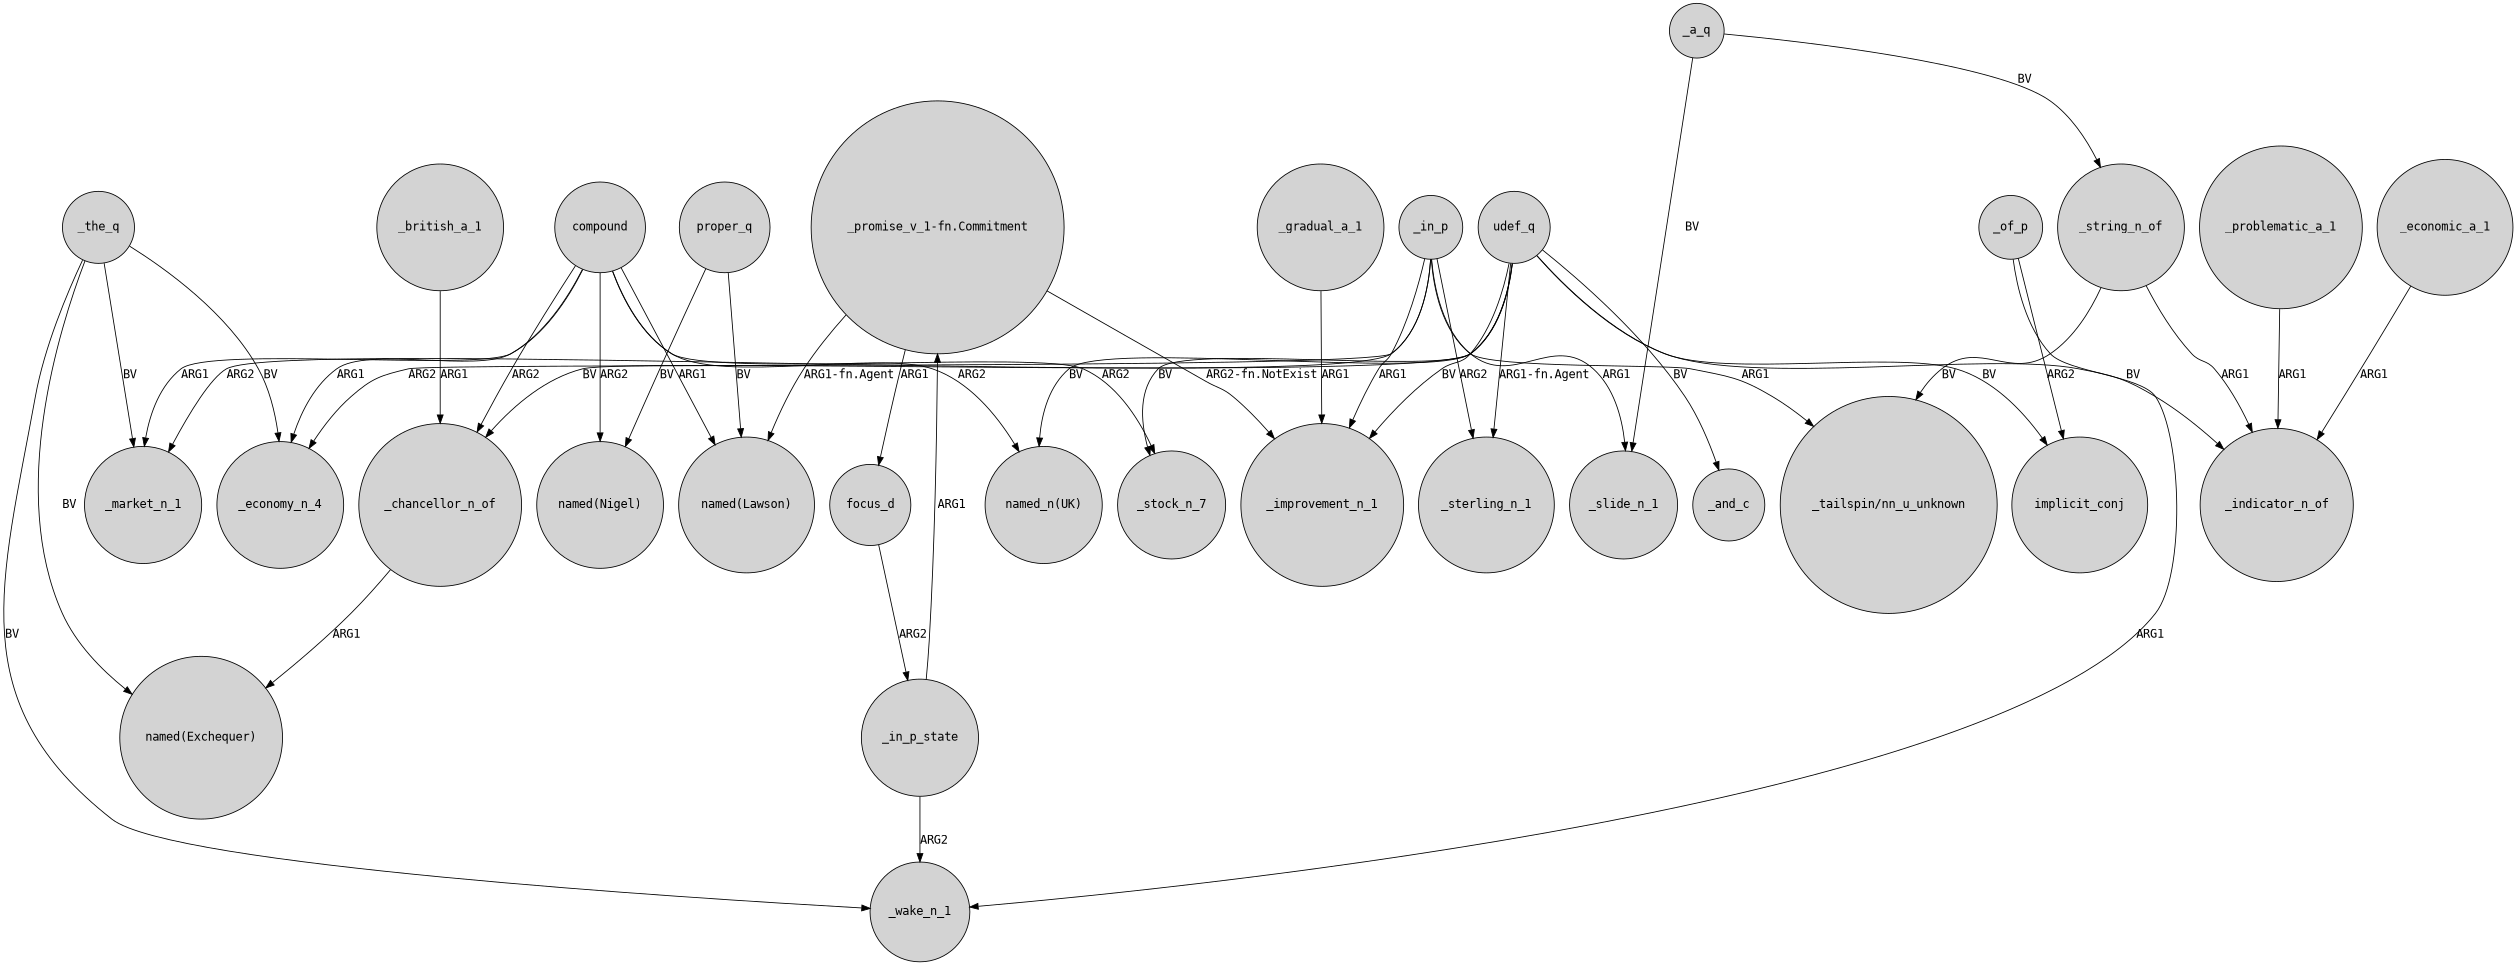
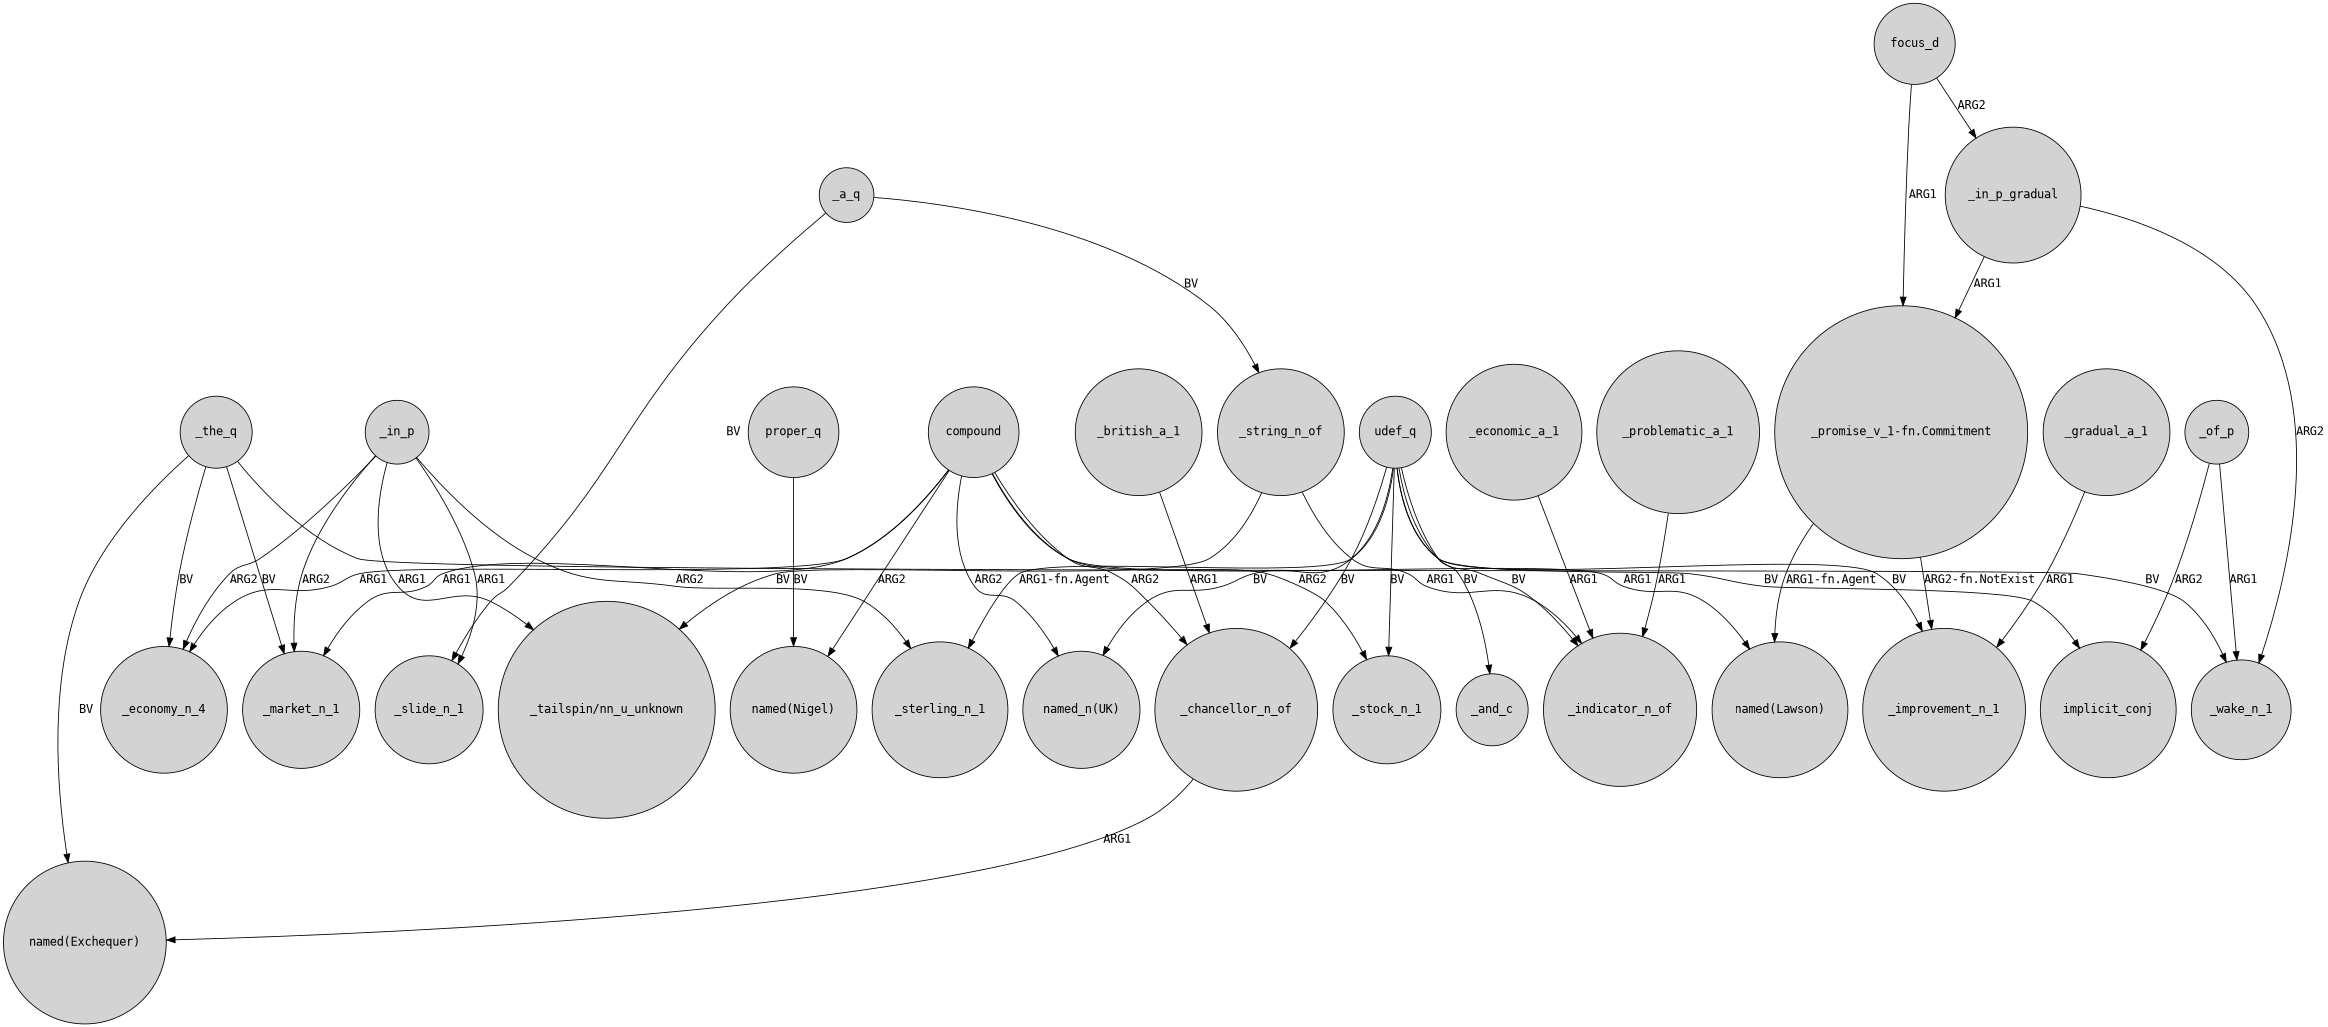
  digraph {
    fontname="DejaVu Sans Mono"
    node [fontname="DejaVu Sans Mono" shape=circle style=filled]
    edge [fontname="DejaVu Sans Mono"]
    udef_q
    "named_n(UK)"
    _indicator_n_of
    _improvement_n_1
    implicit_conj
    _chancellor_n_of
-   _stock_n_1 [label=_stock_n_7]
+   _stock_n_1
    _sterling_n_1
    _and_c
    "named(Exchequer)"
    compound
    "named(Nigel)"
    n13 [label=_economy_n_4]
    "named(Lawson)"
    _market_n_1
    _the_q
    _wake_n_1
-   _in_p_state
+   _in_p_state [label=_in_p_gradual]
    "_promise_v_1-fn.Commitment"
    focus_d
    _gradual_a_1
    _british_a_1
    _economic_a_1
    _of_p
    _in_p
    "_tailspin/nn_u_unknown"
    _slide_n_1
    _a_q
    _string_n_of
    proper_q
    _problematic_a_1
    udef_q -> "named_n(UK)" [label=BV]
    udef_q -> _indicator_n_of [label=BV]
    udef_q -> _improvement_n_1 [label=BV]
    udef_q -> implicit_conj [label=BV]
    udef_q -> _chancellor_n_of [label=BV]
    udef_q -> _stock_n_1 [label=BV]
    udef_q -> _sterling_n_1 [label="ARG1-fn.Agent"]
    udef_q -> _and_c [label=BV]
    _chancellor_n_of -> "named(Exchequer)" [label=ARG1]
    compound -> "named_n(UK)" [label=ARG2]
    compound -> _chancellor_n_of [label=ARG2]
    compound -> _stock_n_1 [label=ARG2]
    compound -> "named(Nigel)" [label=ARG2]
    compound -> n13 [label=ARG1]
    compound -> "named(Lawson)" [label=ARG1]
    compound -> _market_n_1 [label=ARG1]
    _the_q -> "named(Exchequer)" [label=BV]
    _the_q -> n13 [label=BV]
    _the_q -> _market_n_1 [label=BV]
    _the_q -> _wake_n_1 [label=BV]
    _in_p_state -> _wake_n_1 [label=ARG2]
    _in_p_state -> "_promise_v_1-fn.Commitment" [label=ARG1]
    "_promise_v_1-fn.Commitment" -> _improvement_n_1 [label="ARG2-fn.NotExist"]
    "_promise_v_1-fn.Commitment" -> "named(Lawson)" [label="ARG1-fn.Agent"]
    focus_d -> _in_p_state [label=ARG2]
-   "_promise_v_1-fn.Commitment" -> focus_d [label=ARG1]
+   focus_d -> "_promise_v_1-fn.Commitment" [label=ARG1]
    _gradual_a_1 -> _improvement_n_1 [label=ARG1]
    _british_a_1 -> _chancellor_n_of [label=ARG1]
    _economic_a_1 -> _indicator_n_of [label=ARG1]
    _of_p -> implicit_conj [label=ARG2]
    _of_p -> _wake_n_1 [label=ARG1]
-   _in_p -> _improvement_n_1 [label=ARG1]
    _in_p -> _sterling_n_1 [label=ARG2]
    _in_p -> n13 [label=ARG2]
    _in_p -> _market_n_1 [label=ARG2]
    _in_p -> "_tailspin/nn_u_unknown" [label=ARG1]
    _in_p -> _slide_n_1 [label=ARG1]
    _a_q -> _slide_n_1 [label=BV]
    _a_q -> _string_n_of [label=BV]
    _string_n_of -> _indicator_n_of [label=ARG1]
    _string_n_of -> "_tailspin/nn_u_unknown" [label=BV]
    proper_q -> "named(Nigel)" [label=BV]
-   proper_q -> "named(Lawson)" [label=BV]
    _problematic_a_1 -> _indicator_n_of [label=ARG1]
  }
